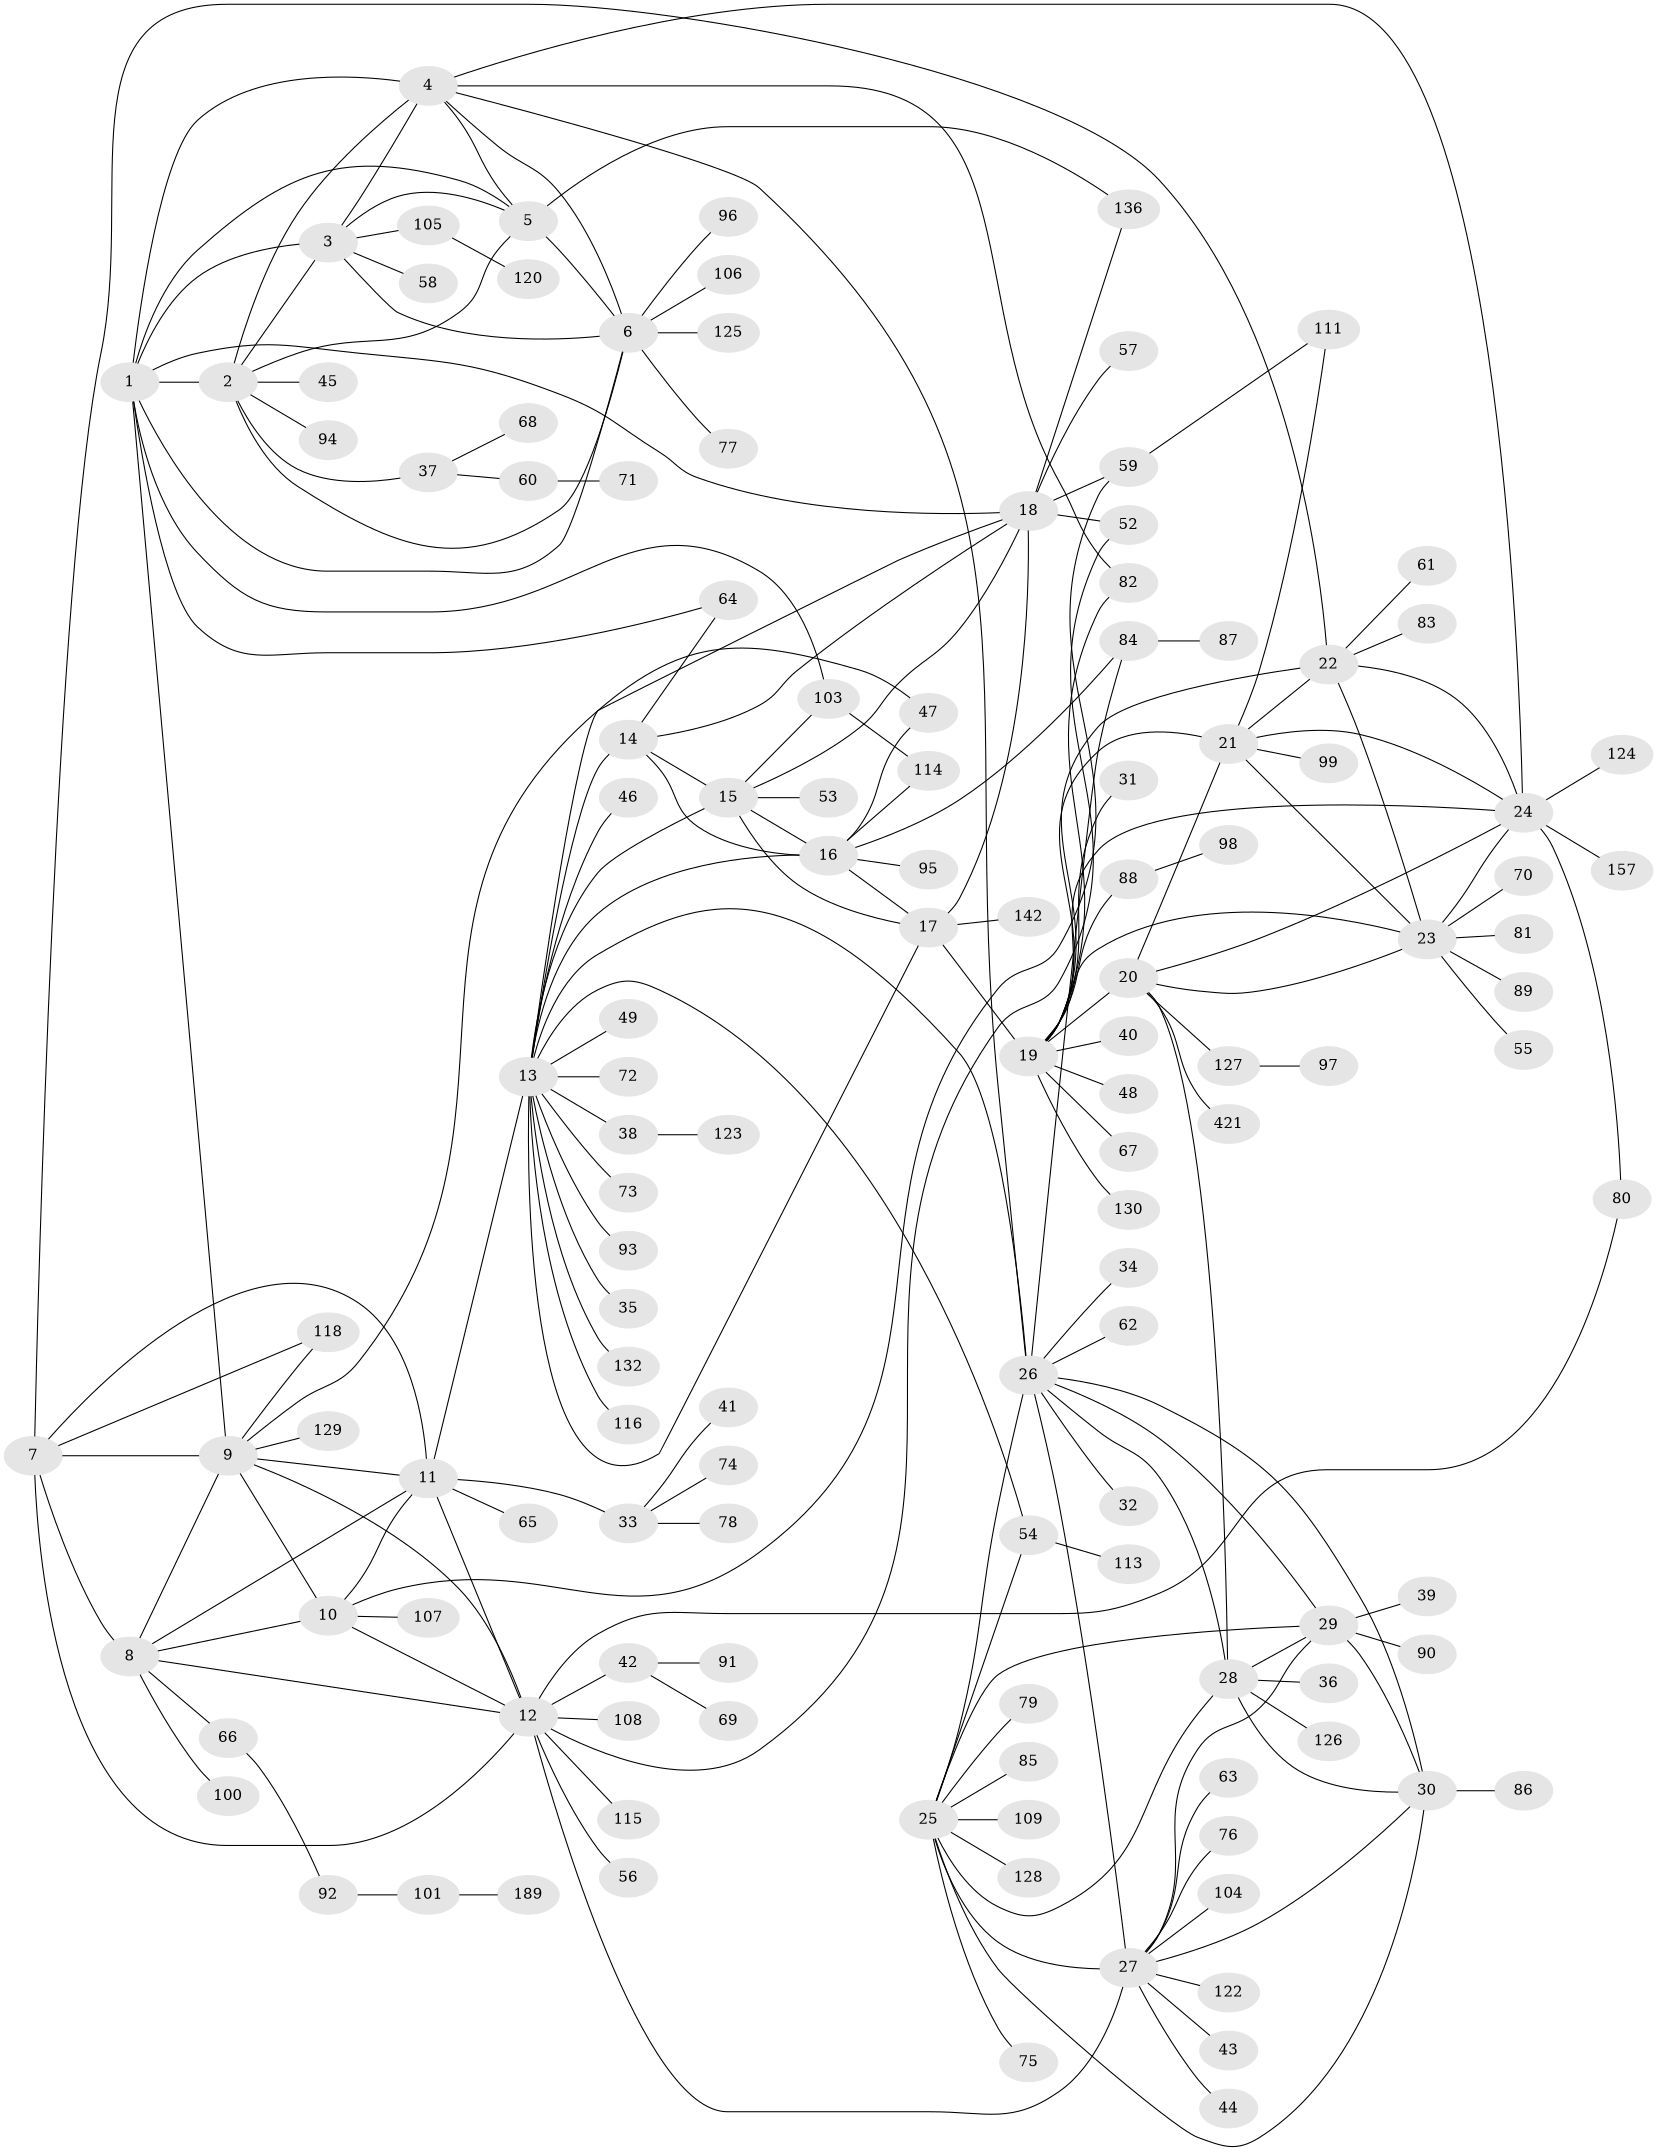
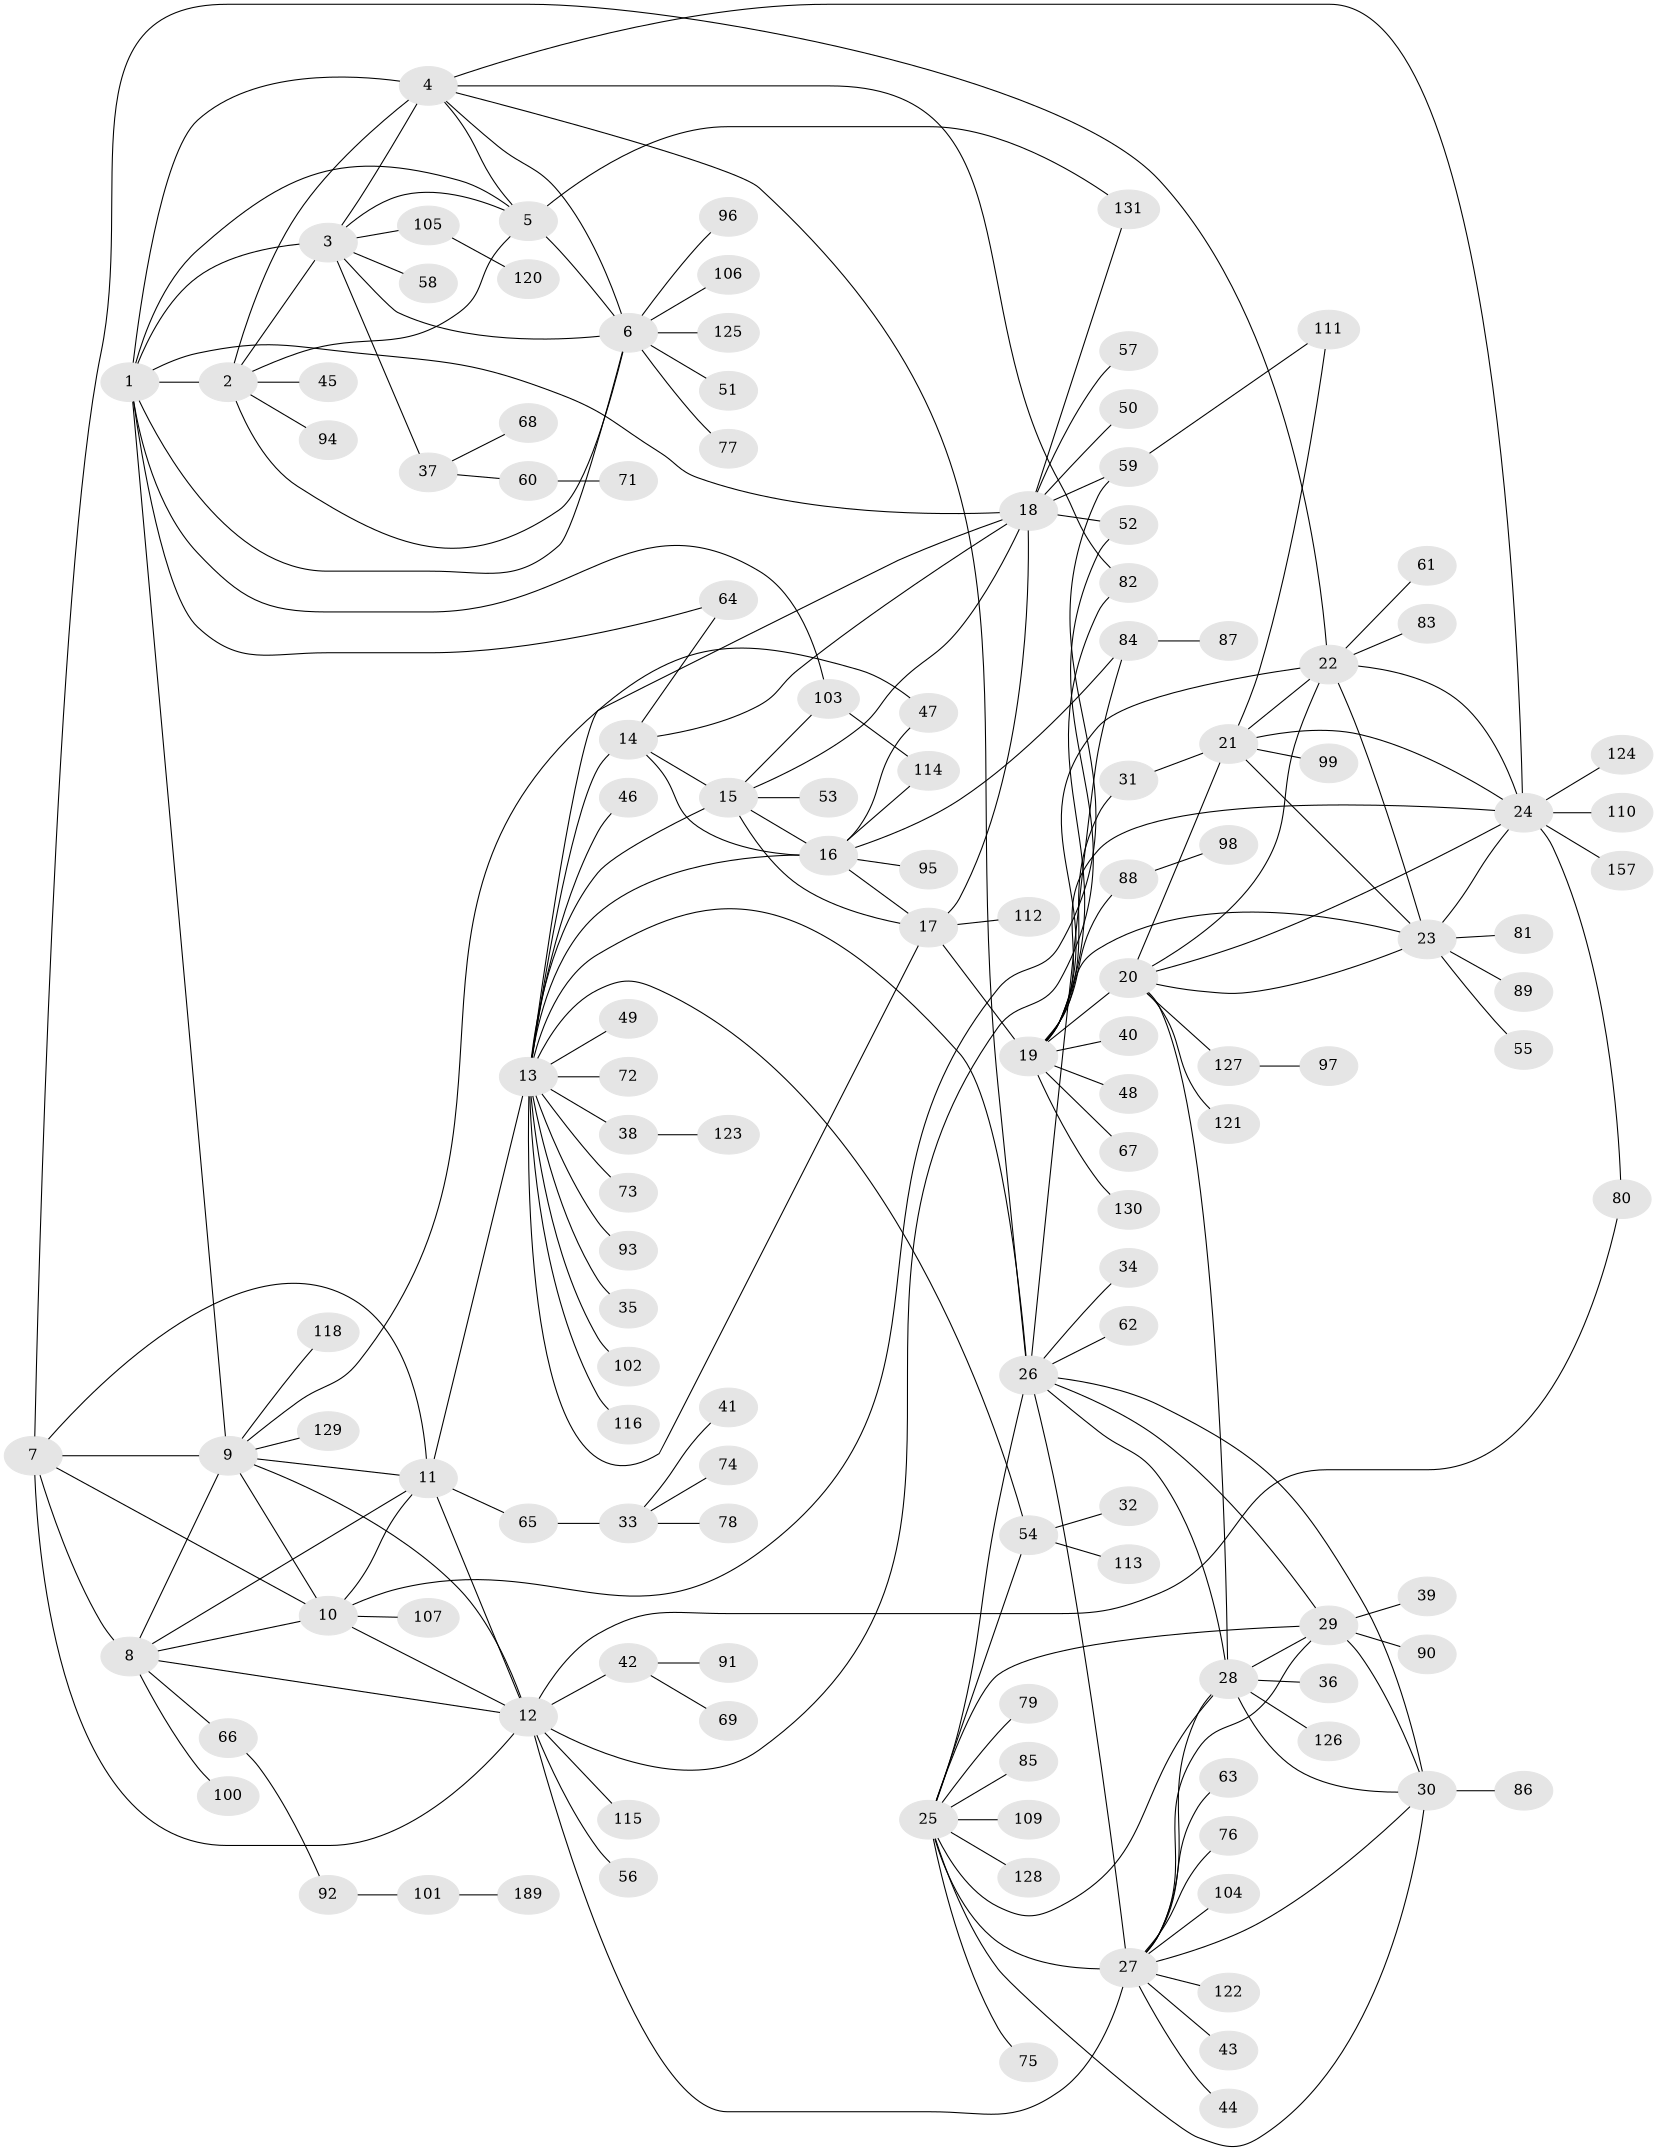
  graph {
    fontname="DejaVu Serif"
    rankdir=LR
    node [color=gray90 fontname="DejaVu Serif" style=filled]
    edge [fontname="DejaVu Serif"]
    1
    2
    3
    4
    5
    6
    9
    18
    64
    103
    37
    45
    94
    58
    105
    24
    26
    82
-   131 [label=136]
+   131
+   51
    77
    96
    106
    125
    10
    11
    12
    47
    118
    129
    59
    52
+   50
    57
    114
    60
    68
    120
    80
+   110
    n41 [label=157]
    124
    27
    84
    28
    29
    30
    32
    34
    62
    7
    8
    22
    66
    100
    107
    13
    33
    65
    42
    56
-   108
    115
    23
    61
    83
    92
    111
    14
    15
    16
    17
    35
    38
    46
    49
    54
    72
    73
    93
-   102 [label=132]
+   102
    116
    41
    74
    78
    43
    44
    63
    76
    104
    122
    69
    91
    53
    95
    19
-   112 [label=142]
+   112
    123
    113
    87
    20
    21
    31
    40
    48
    67
    88
    130
-   121 [label=421]
+   121
    127
    99
    55
-   70
    81
    89
    98
    36
    126
    97
    25
    75
    79
    85
    109
    128
    39
    90
    86
    71
    101
    n131 [label=189]
    1 -- 2
    1 -- 3
    1 -- 4
    1 -- 5
    1 -- 6
    1 -- 9
    1 -- 18
    1 -- 64
    1 -- 103
    2 -- 3
    2 -- 4
    2 -- 5
    2 -- 6
-   2 -- 37
+   3 -- 37
    2 -- 45
    2 -- 94
    3 -- 4
    3 -- 5
    3 -- 6
    3 -- 58
    3 -- 105
    4 -- 5
    4 -- 6
    4 -- 24
    4 -- 26
    4 -- 82
    5 -- 6
    5 -- 131
+   6 -- 51
    6 -- 77
    6 -- 96
    6 -- 106
    6 -- 125
    9 -- 10
    9 -- 11
    9 -- 12
    9 -- 47
    9 -- 118
    9 -- 129
    18 -- 131
    18 -- 59
    18 -- 52
+   18 -- 50
    18 -- 57
    103 -- 114
    37 -- 60
    37 -- 68
    105 -- 120
    24 -- 80
+   24 -- 110
    24 -- n41
    24 -- 124
    26 -- 27
    26 -- 84
    26 -- 28
    26 -- 29
    26 -- 30
-   26 -- 32
+   54 -- 32
    26 -- 34
    26 -- 62
    10 -- 11
    10 -- 12
    10 -- 59
    10 -- 107
    11 -- 12
    11 -- 13
-   11 -- 33
+   65 -- 33
    11 -- 65
    12 -- 52
    12 -- 80
    12 -- 27
    12 -- 42
    12 -- 56
-   12 -- 108
    12 -- 115
    59 -- 111
    60 -- 71
+   27 -- 28
    27 -- 29
    27 -- 30
    27 -- 43
    27 -- 44
    27 -- 63
    27 -- 76
    27 -- 104
    27 -- 122
    84 -- 87
    28 -- 29
    28 -- 30
    28 -- 36
    28 -- 126
    29 -- 30
    29 -- 39
    29 -- 90
    30 -- 86
    7 -- 9
-   7 -- 118
+   7 -- 10
    7 -- 11
    7 -- 12
    7 -- 8
    7 -- 22
    8 -- 9
    8 -- 10
    8 -- 11
    8 -- 12
    8 -- 66
    8 -- 100
    22 -- 24
    22 -- 23
    22 -- 61
    22 -- 83
    66 -- 92
    13 -- 18
    13 -- 26
    13 -- 14
    13 -- 15
    13 -- 16
    13 -- 17
    13 -- 35
    13 -- 38
    13 -- 46
    13 -- 49
    13 -- 54
    13 -- 72
    13 -- 73
    13 -- 93
    13 -- 102
    13 -- 116
    33 -- 41
    33 -- 74
    33 -- 78
    42 -- 69
    42 -- 91
    23 -- 24
    23 -- 55
-   23 -- 70
    23 -- 81
    23 -- 89
    92 -- 101
    14 -- 18
    14 -- 64
    14 -- 15
    14 -- 16
    15 -- 18
    15 -- 103
    15 -- 16
    15 -- 17
    15 -- 53
    16 -- 47
    16 -- 114
    16 -- 84
    16 -- 17
    16 -- 95
    17 -- 18
    17 -- 19
    17 -- 112
    38 -- 123
    54 -- 113
    19 -- 24
    19 -- 82
    19 -- 22
    19 -- 23
    19 -- 20
-   19 -- 21
+   31 -- 21
    19 -- 31
    19 -- 40
    19 -- 48
    19 -- 67
    19 -- 88
    19 -- 130
    20 -- 24
    20 -- 28
+   20 -- 22
    20 -- 23
    20 -- 21
    20 -- 121
    20 -- 127
    21 -- 24
    21 -- 22
    21 -- 23
    21 -- 111
    21 -- 99
    88 -- 98
    127 -- 97
    25 -- 26
    25 -- 27
    25 -- 28
    25 -- 29
    25 -- 30
    25 -- 54
    25 -- 75
    25 -- 79
    25 -- 85
    25 -- 109
    25 -- 128
    101 -- n131
  }
